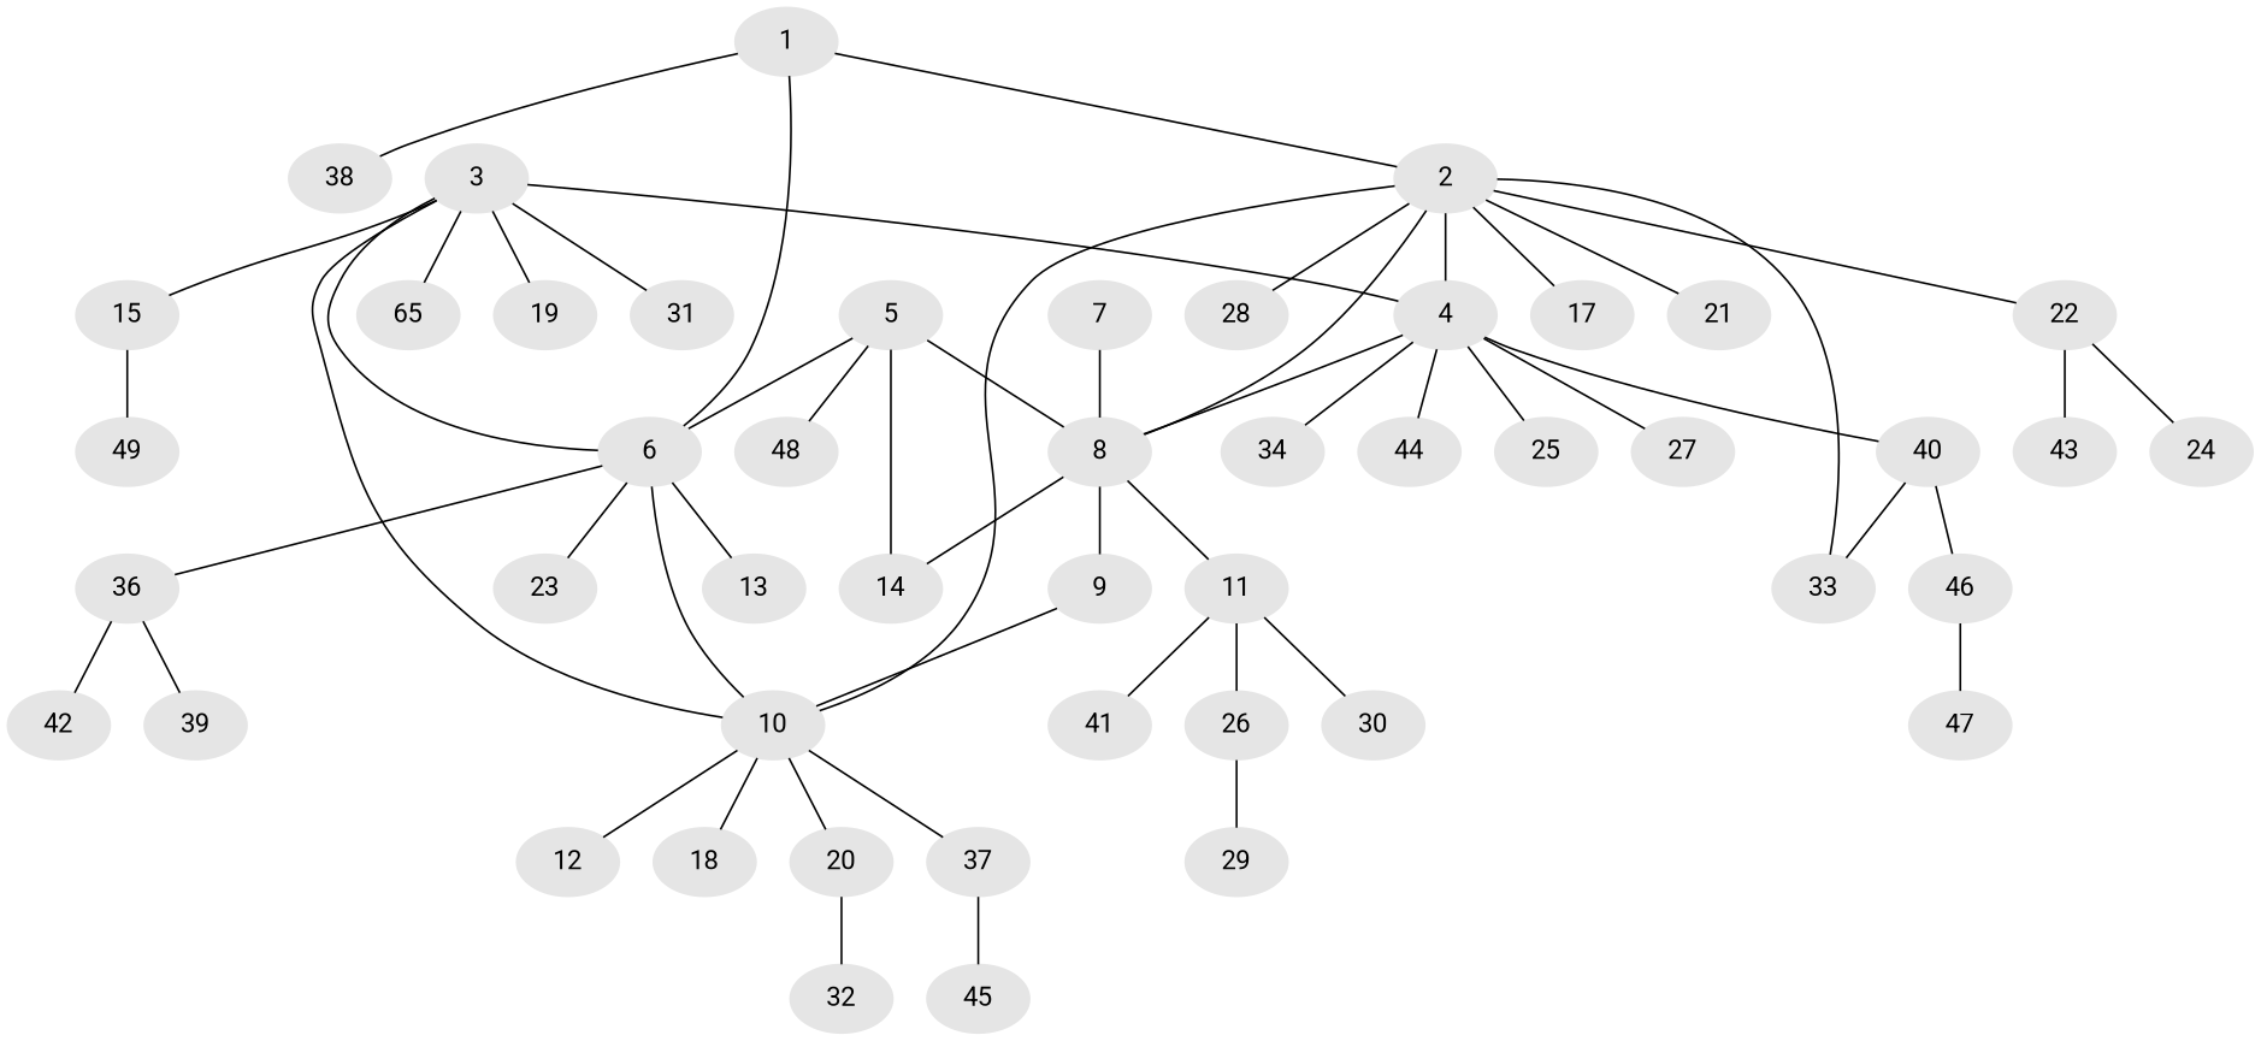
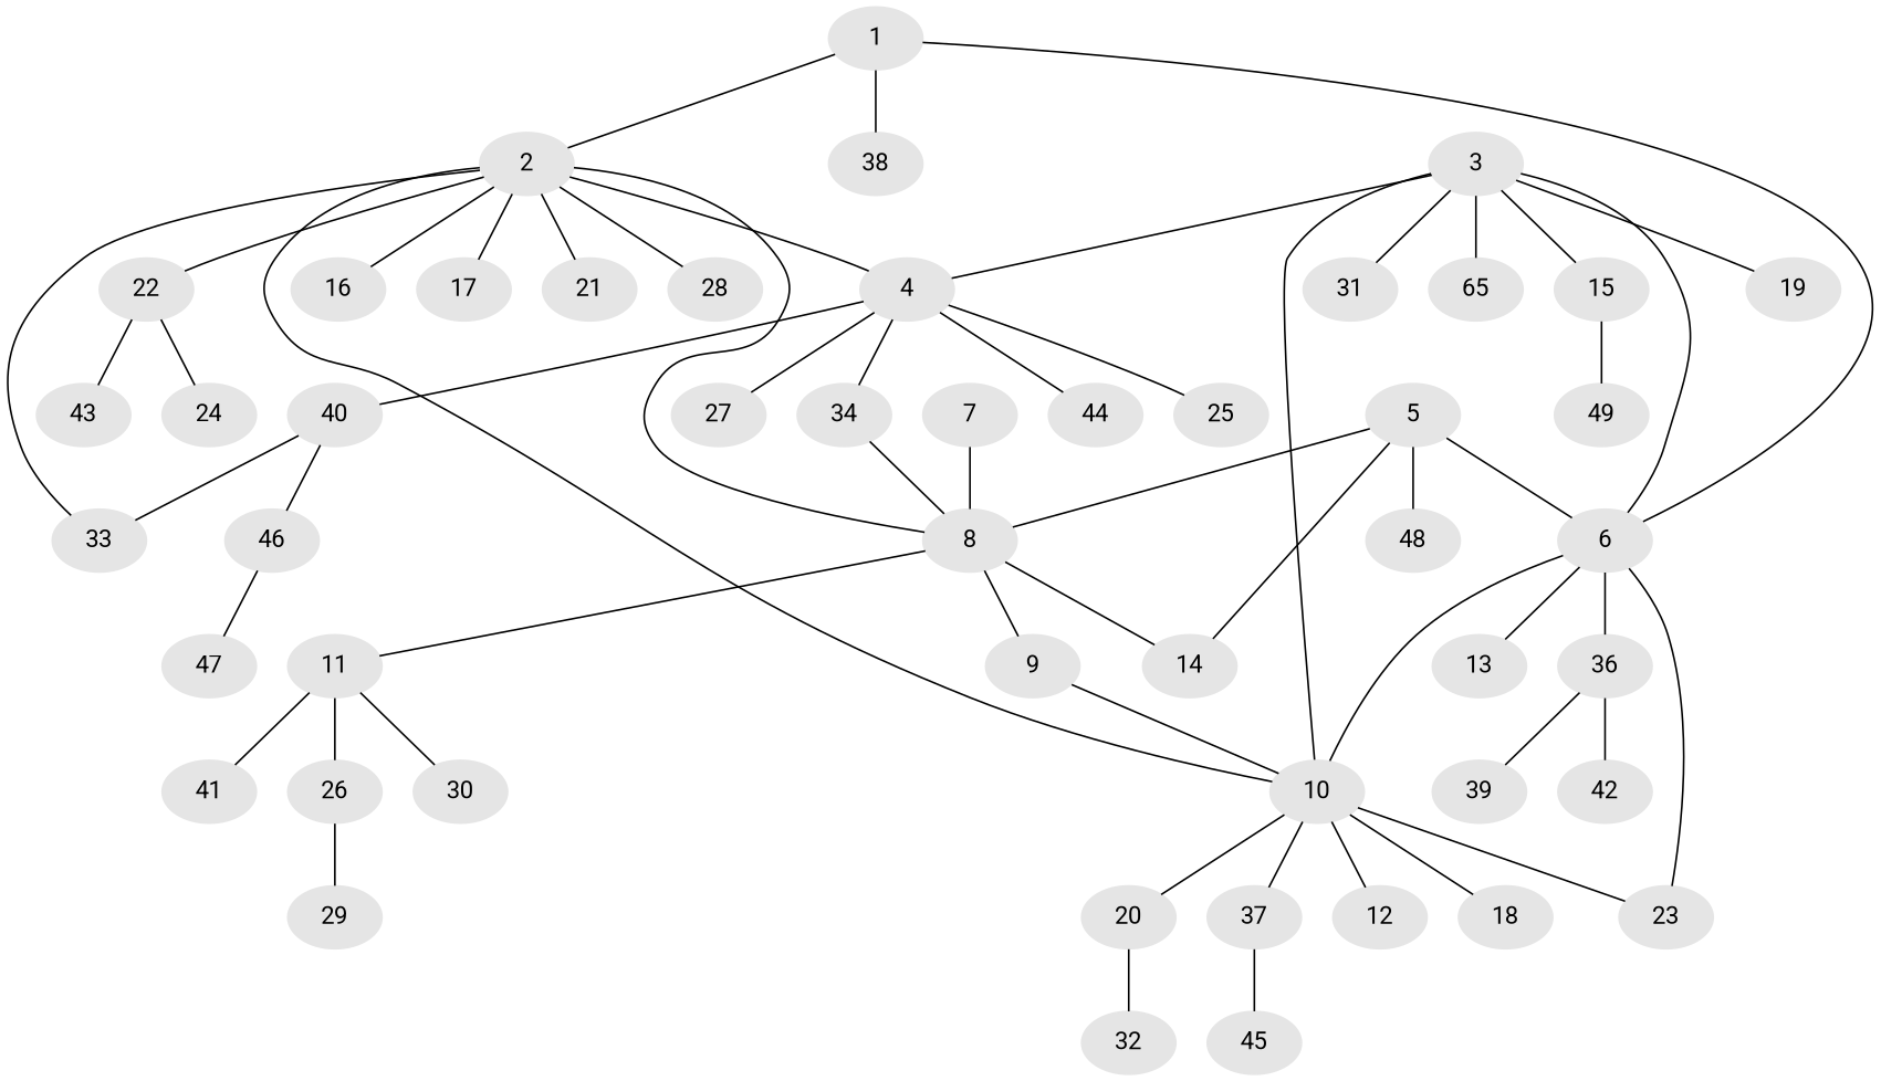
  graph {
    fontname=Roboto
    node [color=gray90 fontname=Roboto style=filled]
    edge [fontname=Roboto]
    1
    2
    6
    38
    4
    8
    10
+   16
    17
    21
    22
    28
    33
    13
    23
    36
    25
    27
    34
    40
    44
    14
    9
    11
    12
    18
    20
    37
    24
    43
    3
    15
    19
    31
    n35 [label=65]
    49
    46
    5
    48
    39
    42
    7
    26
    30
    41
    32
    45
    29
    47
    1 -- 2
    1 -- 6
    1 -- 38
    2 -- 4
    2 -- 8
    2 -- 10
+   2 -- 16
    2 -- 17
    2 -- 21
    2 -- 22
    2 -- 28
    2 -- 33
    6 -- 10
    6 -- 13
    6 -- 23
    6 -- 36
-   4 -- 8
+   34 -- 8
    4 -- 25
    4 -- 27
    4 -- 34
    4 -- 40
    4 -- 44
    8 -- 14
    8 -- 9
    8 -- 11
+   10 -- 23
    10 -- 12
    10 -- 18
    10 -- 20
    10 -- 37
    22 -- 24
    22 -- 43
    36 -- 39
    36 -- 42
    40 -- 33
    40 -- 46
    9 -- 10
    11 -- 26
    11 -- 30
    11 -- 41
    20 -- 32
    37 -- 45
    3 -- 6
    3 -- 4
    3 -- 10
    3 -- 15
    3 -- 19
    3 -- 31
    3 -- n35
    15 -- 49
    46 -- 47
    5 -- 6
    5 -- 8
    5 -- 14
    5 -- 48
    7 -- 8
    26 -- 29
  }
